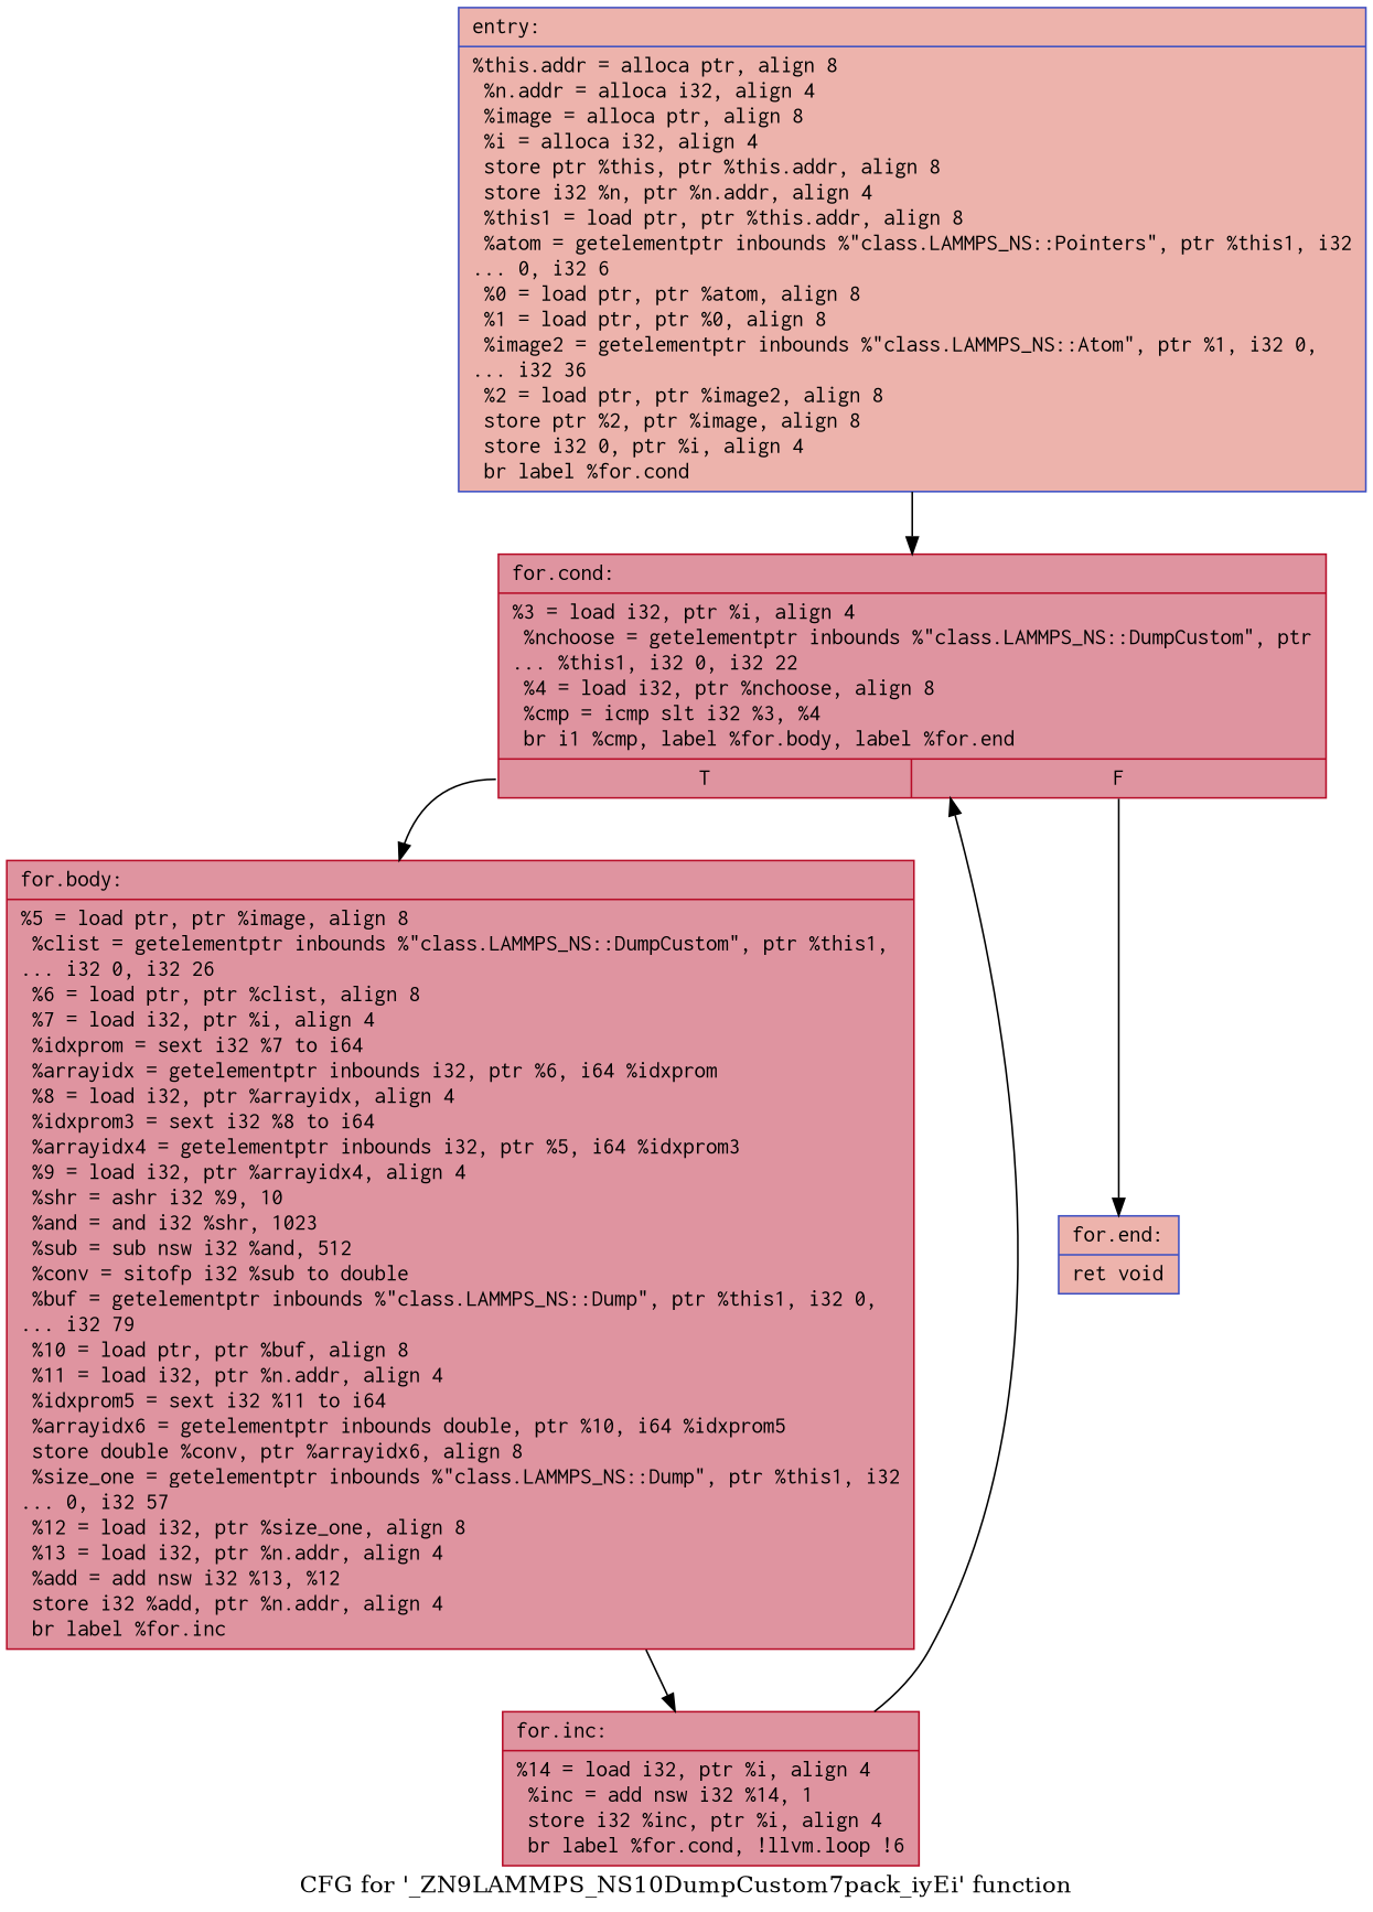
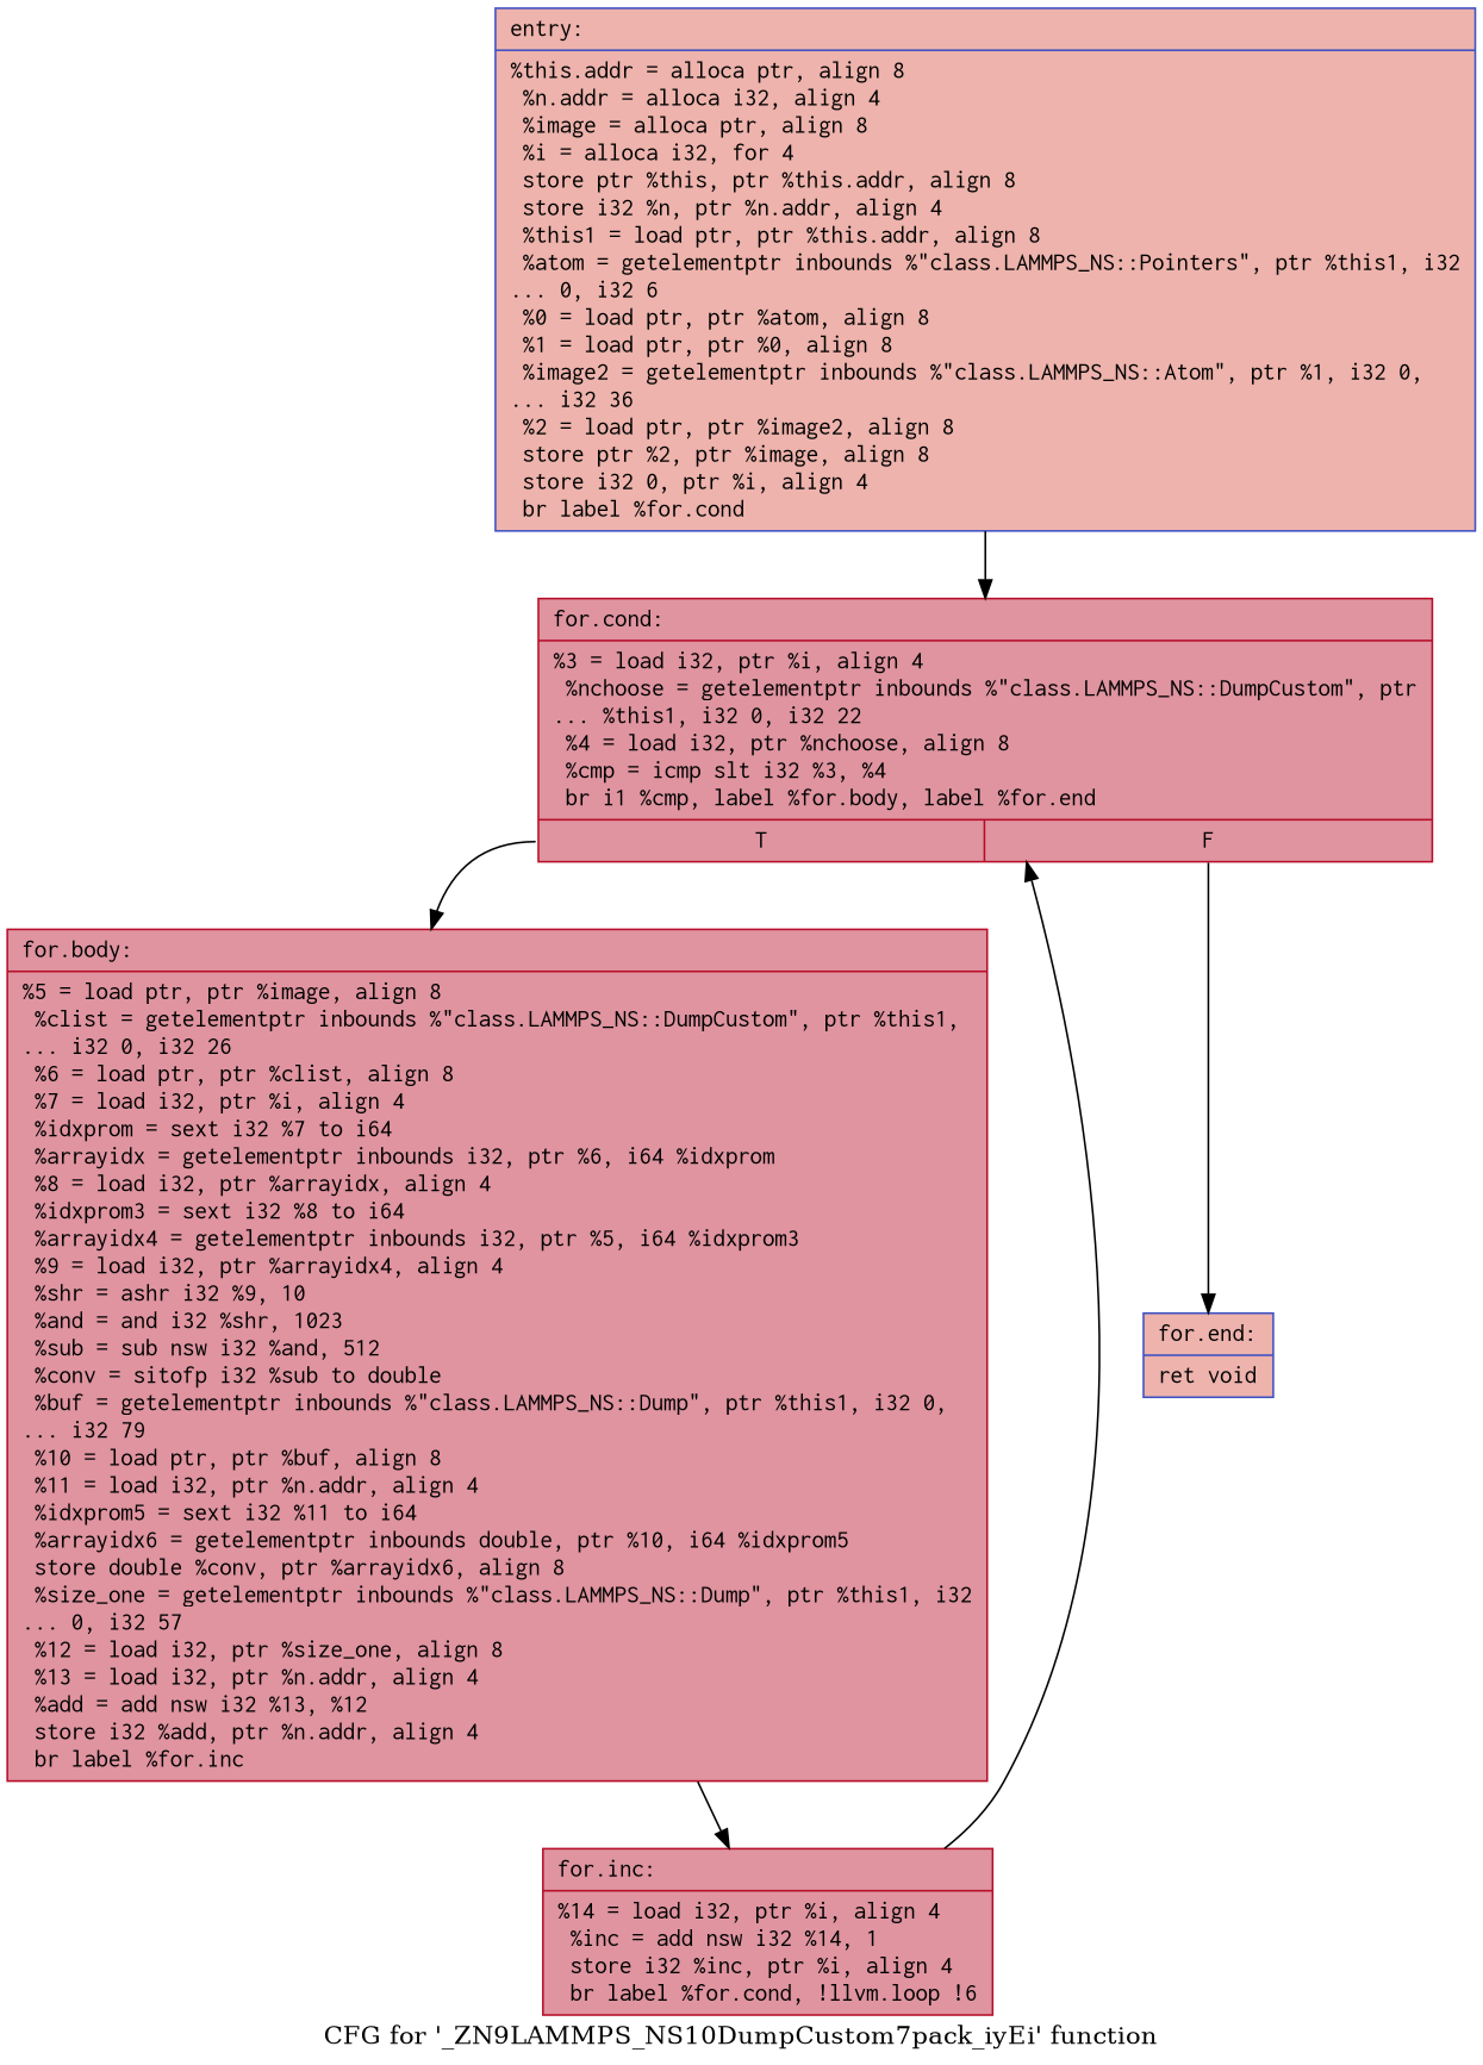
  digraph {
    label="CFG for '_ZN9LAMMPS_NS10DumpCustom7pack_iyEi' function"
    node [color="#b70d28ff" fillcolor="#b70d2870" fontname=Courier shape=record style=filled]
-   n1 [color="#3d50c3ff" fillcolor="#d6524470" label="{entry:\l|  %this.addr = alloca ptr, align 8\l  %n.addr = alloca i32, align 4\l  %image = alloca ptr, align 8\l  %i = alloca i32, align 4\l  store ptr %this, ptr %this.addr, align 8\l  store i32 %n, ptr %n.addr, align 4\l  %this1 = load ptr, ptr %this.addr, align 8\l  %atom = getelementptr inbounds %\"class.LAMMPS_NS::Pointers\", ptr %this1, i32\l... 0, i32 6\l  %0 = load ptr, ptr %atom, align 8\l  %1 = load ptr, ptr %0, align 8\l  %image2 = getelementptr inbounds %\"class.LAMMPS_NS::Atom\", ptr %1, i32 0,\l... i32 36\l  %2 = load ptr, ptr %image2, align 8\l  store ptr %2, ptr %image, align 8\l  store i32 0, ptr %i, align 4\l  br label %for.cond\l}"]
+   n1 [color="#3d50c3ff" fillcolor="#d6524470" label="{entry:\l|  %this.addr = alloca ptr, align 8\l  %n.addr = alloca i32, align 4\l  %image = alloca ptr, align 8\l  %i = alloca i32, for 4\l  store ptr %this, ptr %this.addr, align 8\l  store i32 %n, ptr %n.addr, align 4\l  %this1 = load ptr, ptr %this.addr, align 8\l  %atom = getelementptr inbounds %\"class.LAMMPS_NS::Pointers\", ptr %this1, i32\l... 0, i32 6\l  %0 = load ptr, ptr %atom, align 8\l  %1 = load ptr, ptr %0, align 8\l  %image2 = getelementptr inbounds %\"class.LAMMPS_NS::Atom\", ptr %1, i32 0,\l... i32 36\l  %2 = load ptr, ptr %image2, align 8\l  store ptr %2, ptr %image, align 8\l  store i32 0, ptr %i, align 4\l  br label %for.cond\l}"]
    n2 [label="{for.cond:\l|  %3 = load i32, ptr %i, align 4\l  %nchoose = getelementptr inbounds %\"class.LAMMPS_NS::DumpCustom\", ptr\l... %this1, i32 0, i32 22\l  %4 = load i32, ptr %nchoose, align 8\l  %cmp = icmp slt i32 %3, %4\l  br i1 %cmp, label %for.body, label %for.end\l|{<s0>T|<s1>F}}"]
    n3 [label="{for.body:\l|  %5 = load ptr, ptr %image, align 8\l  %clist = getelementptr inbounds %\"class.LAMMPS_NS::DumpCustom\", ptr %this1,\l... i32 0, i32 26\l  %6 = load ptr, ptr %clist, align 8\l  %7 = load i32, ptr %i, align 4\l  %idxprom = sext i32 %7 to i64\l  %arrayidx = getelementptr inbounds i32, ptr %6, i64 %idxprom\l  %8 = load i32, ptr %arrayidx, align 4\l  %idxprom3 = sext i32 %8 to i64\l  %arrayidx4 = getelementptr inbounds i32, ptr %5, i64 %idxprom3\l  %9 = load i32, ptr %arrayidx4, align 4\l  %shr = ashr i32 %9, 10\l  %and = and i32 %shr, 1023\l  %sub = sub nsw i32 %and, 512\l  %conv = sitofp i32 %sub to double\l  %buf = getelementptr inbounds %\"class.LAMMPS_NS::Dump\", ptr %this1, i32 0,\l... i32 79\l  %10 = load ptr, ptr %buf, align 8\l  %11 = load i32, ptr %n.addr, align 4\l  %idxprom5 = sext i32 %11 to i64\l  %arrayidx6 = getelementptr inbounds double, ptr %10, i64 %idxprom5\l  store double %conv, ptr %arrayidx6, align 8\l  %size_one = getelementptr inbounds %\"class.LAMMPS_NS::Dump\", ptr %this1, i32\l... 0, i32 57\l  %12 = load i32, ptr %size_one, align 8\l  %13 = load i32, ptr %n.addr, align 4\l  %add = add nsw i32 %13, %12\l  store i32 %add, ptr %n.addr, align 4\l  br label %for.inc\l}"]
    n4 [color="#3d50c3ff" fillcolor="#d6524470" label="{for.end:\l|  ret void\l}"]
    n5 [label="{for.inc:\l|  %14 = load i32, ptr %i, align 4\l  %inc = add nsw i32 %14, 1\l  store i32 %inc, ptr %i, align 4\l  br label %for.cond, !llvm.loop !6\l}"]
    n1 -> n2
    n2 -> n3 [tailport=s0]
    n2 -> n4 [tailport=s1]
    n3 -> n5
    n5 -> n2
  }
